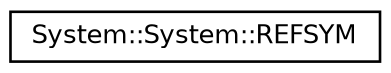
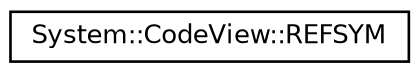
  digraph {
    rankdir=LR
-   n1 [color=black fillcolor=white fontname=Helvetica fontsize=10 height=0.2 label="System::System::REFSYM" shape=record style=filled width=0.4]
+   n1 [color=black fillcolor=white fontname=Helvetica fontsize=10 height=0.2 label="System::CodeView::REFSYM" shape=record style=filled width=0.4]
  }
